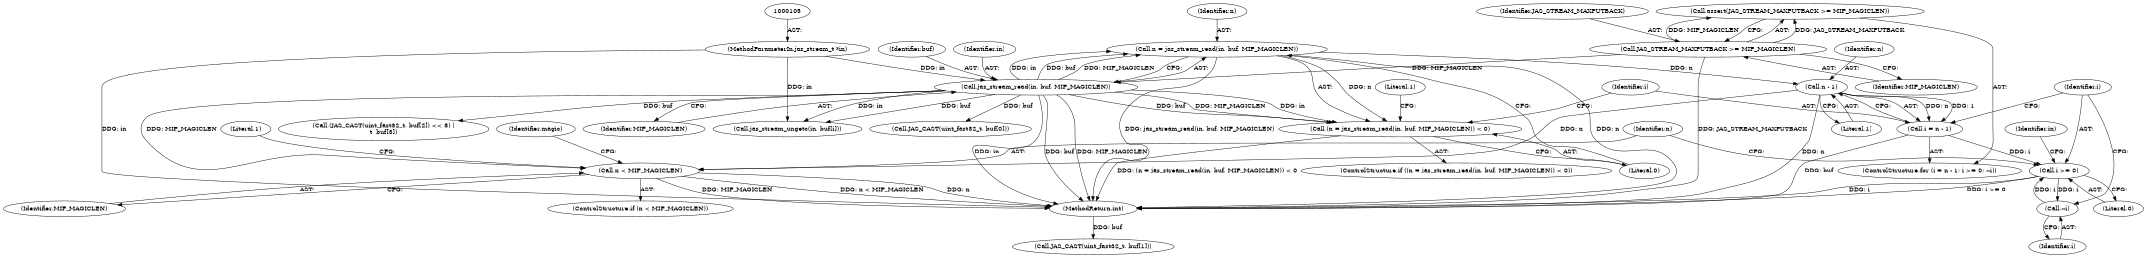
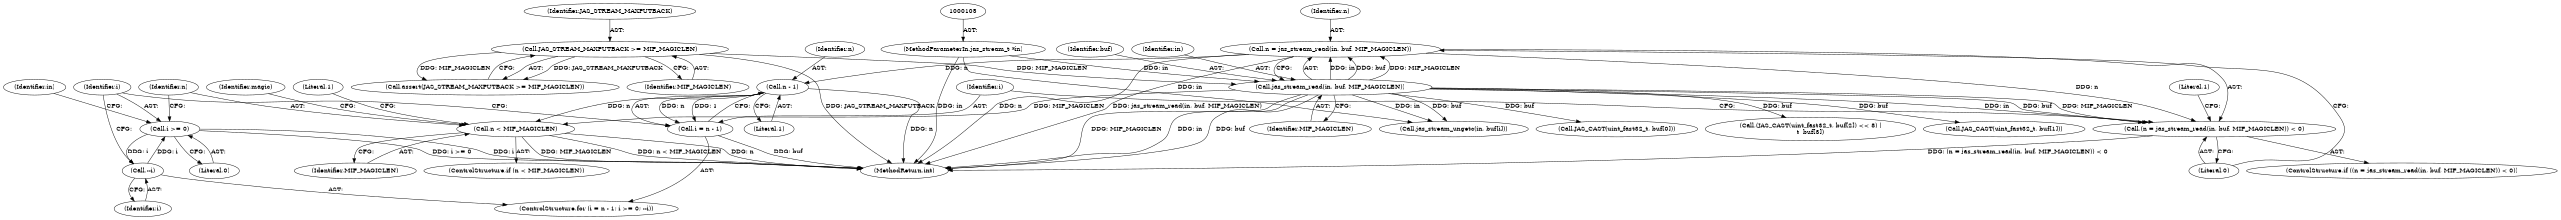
  digraph {
    n1 [label="(Call,n = jas_stream_read(in, buf, MIF_MAGICLEN))"]
    n2 [label="(Call,jas_stream_read(in, buf, MIF_MAGICLEN))"]
    n3 [label="(Call,(n = jas_stream_read(in, buf, MIF_MAGICLEN)) < 0)"]
    n4 [label="(Call,n - 1)"]
    n5 [label="(MethodReturn,int)"]
    n6 [label="(Call,n < MIF_MAGICLEN)"]
    n7 [label="(Call,jas_stream_ungetc(in, buf[i]))"]
    n8 [label="(Call,JAS_CAST(uint_fast32_t, buf[0]))"]
    n9 [label="(Call,(JAS_CAST(uint_fast32_t, buf[2]) << 8) |\n\t  buf[3])"]
    n10 [label="(Call,JAS_CAST(uint_fast32_t, buf[1]))"]
    n11 [label="(Identifier,MIF_MAGICLEN)"]
    n12 [label="(Literal,0)"]
    n13 [label="(ControlStructure,if ((n = jas_stream_read(in, buf, MIF_MAGICLEN)) < 0))"]
    n14 [label="(Call,i = n - 1)"]
    n15 [label="(Literal,1)"]
    n16 [label="(Identifier,MIF_MAGICLEN)"]
    n17 [label="(ControlStructure,if (n < MIF_MAGICLEN))"]
    n18 [label="(MethodParameterIn,jas_stream_t *in)"]
    1000105
    n20 [label="(Call,JAS_STREAM_MAXPUTBACK >= MIF_MAGICLEN)"]
    n21 [label="(Call,assert(JAS_STREAM_MAXPUTBACK >= MIF_MAGICLEN))"]
    n22 [label="(Identifier,MIF_MAGICLEN)"]
    n23 [label="(Call,i >= 0)"]
    n24 [label="(ControlStructure,for (i = n - 1; i >= 0; --i))"]
    n25 [label="(Call,--i)"]
    n26 [label="(Literal,0)"]
    n27 [label="(Identifier,i)"]
    n28 [label="(Literal,1)"]
    n29 [label="(Identifier,buf)"]
    n30 [label="(Identifier,n)"]
    n31 [label="(Identifier,n)"]
    n32 [label="(Identifier,i)"]
    n33 [label="(Literal,1)"]
    n34 [label="(Identifier,n)"]
    n35 [label="(Identifier,i)"]
    n36 [label="(Identifier,magic)"]
    n37 [label="(Identifier,JAS_STREAM_MAXPUTBACK)"]
    n38 [label="(Identifier,in)"]
    n39 [label="(Identifier,in)"]
    n1 -> n2 [label="CFG: "]
    n1 -> n3 [label="AST: "]
    n1 -> n3 [label="DDG: n"]
    n1 -> n4 [label="DDG: n"]
    n1 -> n5 [label="DDG: n"]
    n1 -> n5 [label="DDG: jas_stream_read(in, buf, MIF_MAGICLEN)"]
    n2 -> n1 [label="AST: "]
    n2 -> n1 [label="DDG: in"]
    n2 -> n1 [label="DDG: buf"]
    n2 -> n1 [label="DDG: MIF_MAGICLEN"]
    n2 -> n3 [label="DDG: in"]
    n2 -> n3 [label="DDG: buf"]
    n2 -> n3 [label="DDG: MIF_MAGICLEN"]
    n2 -> n5 [label="DDG: MIF_MAGICLEN"]
    n2 -> n5 [label="DDG: in"]
    n2 -> n5 [label="DDG: buf"]
    n2 -> n6 [label="DDG: MIF_MAGICLEN"]
    n2 -> n7 [label="DDG: in"]
    n2 -> n7 [label="DDG: buf"]
    n2 -> n8 [label="DDG: buf"]
    n2 -> n9 [label="DDG: buf"]
-   n5 -> n10 [label="DDG: buf"]
+   n2 -> n10 [label="DDG: buf"]
    n2 -> n11 [label="CFG: "]
    n3 -> n5 [label="DDG: (n = jas_stream_read(in, buf, MIF_MAGICLEN)) < 0"]
    n3 -> n12 [label="CFG: "]
    n3 -> n13 [label="AST: "]
    n4 -> n5 [label="DDG: n"]
    n4 -> n6 [label="DDG: n"]
    n4 -> n14 [label="AST: "]
    n4 -> n14 [label="DDG: n"]
    n4 -> n14 [label="DDG: 1"]
    n4 -> n15 [label="CFG: "]
    n6 -> n5 [label="DDG: n < MIF_MAGICLEN"]
    n6 -> n5 [label="DDG: n"]
    n6 -> n5 [label="DDG: MIF_MAGICLEN"]
    n6 -> n16 [label="CFG: "]
    n6 -> n17 [label="AST: "]
    n11 -> n2 [label="AST: "]
    n12 -> n1 [label="CFG: "]
    n12 -> n3 [label="AST: "]
    n14 -> n4 [label="CFG: "]
    n14 -> n5 [label="DDG: buf"]
-   n14 -> n23 [label="DDG: i"]
    n14 -> n24 [label="AST: "]
    n15 -> n4 [label="AST: "]
    n16 -> n6 [label="AST: "]
    n18 -> n2 [label="DDG: in"]
    n18 -> n5 [label="DDG: in"]
    n18 -> n7 [label="DDG: in"]
    1000105 -> n18 [label="AST: "]
    n20 -> n2 [label="DDG: MIF_MAGICLEN"]
    n20 -> n5 [label="DDG: JAS_STREAM_MAXPUTBACK"]
    n20 -> n21 [label="AST: "]
    n20 -> n21 [label="DDG: JAS_STREAM_MAXPUTBACK"]
    n20 -> n21 [label="DDG: MIF_MAGICLEN"]
    n20 -> n22 [label="CFG: "]
    n21 -> n20 [label="CFG: "]
    n22 -> n20 [label="AST: "]
    n23 -> n5 [label="DDG: i >= 0"]
    n23 -> n5 [label="DDG: i"]
    n23 -> n25 [label="DDG: i"]
    n23 -> n26 [label="CFG: "]
    n25 -> n23 [label="DDG: i"]
-   n21 -> n24 [label="AST: "]
+   n25 -> n24 [label="AST: "]
    n25 -> n27 [label="CFG: "]
    n26 -> n23 [label="AST: "]
    n27 -> n25 [label="AST: "]
    n28 -> n3 [label="CFG: "]
    n29 -> n2 [label="AST: "]
    n30 -> n6 [label="AST: "]
    n30 -> n23 [label="CFG: "]
    n31 -> n1 [label="AST: "]
    n32 -> n14 [label="CFG: "]
    n32 -> n23 [label="AST: "]
    n32 -> n25 [label="CFG: "]
    n33 -> n6 [label="CFG: "]
    n34 -> n4 [label="AST: "]
    n35 -> n3 [label="CFG: "]
    n35 -> n14 [label="AST: "]
    n36 -> n6 [label="CFG: "]
    n37 -> n20 [label="AST: "]
    n38 -> n2 [label="AST: "]
    n39 -> n23 [label="CFG: "]
  }
